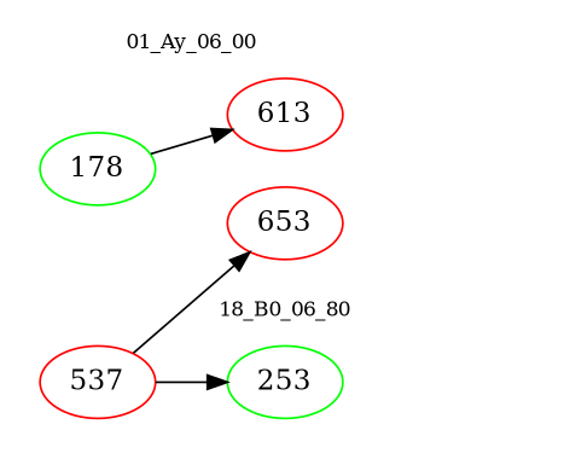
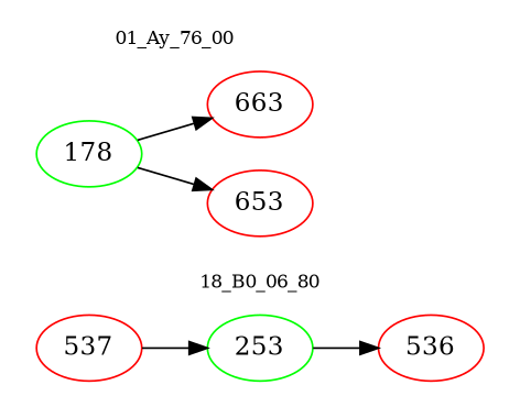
  digraph {
    rankdir=LR
    node [color=red]
    edge [color=black]
    n1 [color=green label=178]
    n2 [label=653]
-   n3 [label=613]
+   n3 [label=663]
    n4 [color=green label=253]
+   n5 [label=536]
    n6 [label=537]
    subgraph cluster_1 {
      color=white
      fontsize=10
-     label="01_Ay_06_00"
+     label="01_Ay_76_00"
      n1
      n2
      n3
    }
    subgraph cluster_2 {
      color=white
      fontsize=10
      label="18_B0_06_80"
      n4
+     n5
      n6
    }
-   n6 -> n2
+   n1 -> n2
    n1 -> n3
+   n4 -> n5
    n6 -> n4
  }
